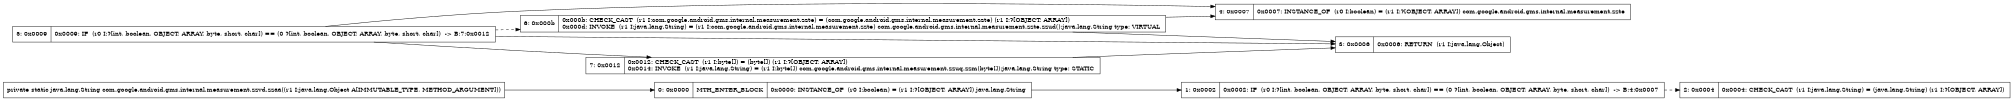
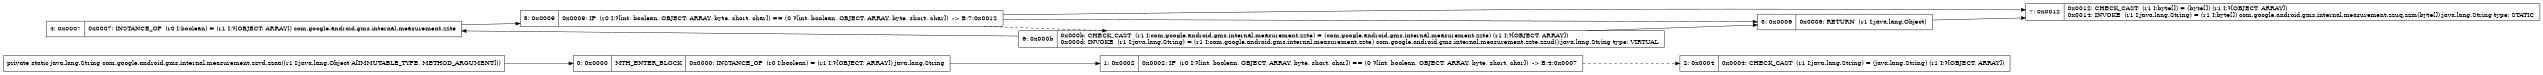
  digraph {
    rankdir=LR
    node [shape=record]
    n1 [label="{0\:\ 0x0000|MTH_ENTER_BLOCK\l|0x0000: INSTANCE_OF  (r0 I:boolean) = (r1 I:?[OBJECT, ARRAY]) java.lang.String \l}"]
    n2 [label="{1\:\ 0x0002|0x0002: IF  (r0 I:?[int, boolean, OBJECT, ARRAY, byte, short, char]) == (0 ?[int, boolean, OBJECT, ARRAY, byte, short, char])  \-\> B:4:0x0007 \l}"]
    n3 [label="{2\:\ 0x0004|0x0004: CHECK_CAST  (r1 I:java.lang.String) = (java.lang.String) (r1 I:?[OBJECT, ARRAY]) \l}"]
    n4 [label="{4\:\ 0x0007|0x0007: INSTANCE_OF  (r0 I:boolean) = (r1 I:?[OBJECT, ARRAY]) com.google.android.gms.internal.measurement.zzte \l}"]
    n5 [label="{5\:\ 0x0009|0x0009: IF  (r0 I:?[int, boolean, OBJECT, ARRAY, byte, short, char]) == (0 ?[int, boolean, OBJECT, ARRAY, byte, short, char])  \-\> B:7:0x0012 \l}"]
    n6 [label="{3\:\ 0x0006|0x0006: RETURN  (r1 I:java.lang.Object) \l}"]
    n7 [label="{6\:\ 0x000b|0x000b: CHECK_CAST  (r1 I:com.google.android.gms.internal.measurement.zzte) = (com.google.android.gms.internal.measurement.zzte) (r1 I:?[OBJECT, ARRAY]) \l0x000d: INVOKE  (r1 I:java.lang.String) = (r1 I:com.google.android.gms.internal.measurement.zzte) com.google.android.gms.internal.measurement.zzte.zzud():java.lang.String type: VIRTUAL \l}"]
    n8 [label="{7\:\ 0x0012|0x0012: CHECK_CAST  (r1 I:byte[]) = (byte[]) (r1 I:?[OBJECT, ARRAY]) \l0x0014: INVOKE  (r1 I:java.lang.String) = (r1 I:byte[]) com.google.android.gms.internal.measurement.zzuq.zzm(byte[]):java.lang.String type: STATIC \l}"]
    n9 [label="{private static java.lang.String com.google.android.gms.internal.measurement.zzvd.zzaa((r1 I:java.lang.Object A[IMMUTABLE_TYPE, METHOD_ARGUMENT])) }"]
    n1 -> n2
    n2 -> n3 [style=dashed]
-   n5 -> n4
+   n4 -> n5
    n5 -> n6
    n5 -> n7 [style=dashed]
    n5 -> n8
    n7 -> n4
    n7 -> n6
-   n8 -> n6
+   n6 -> n8
    n9 -> n1
  }
